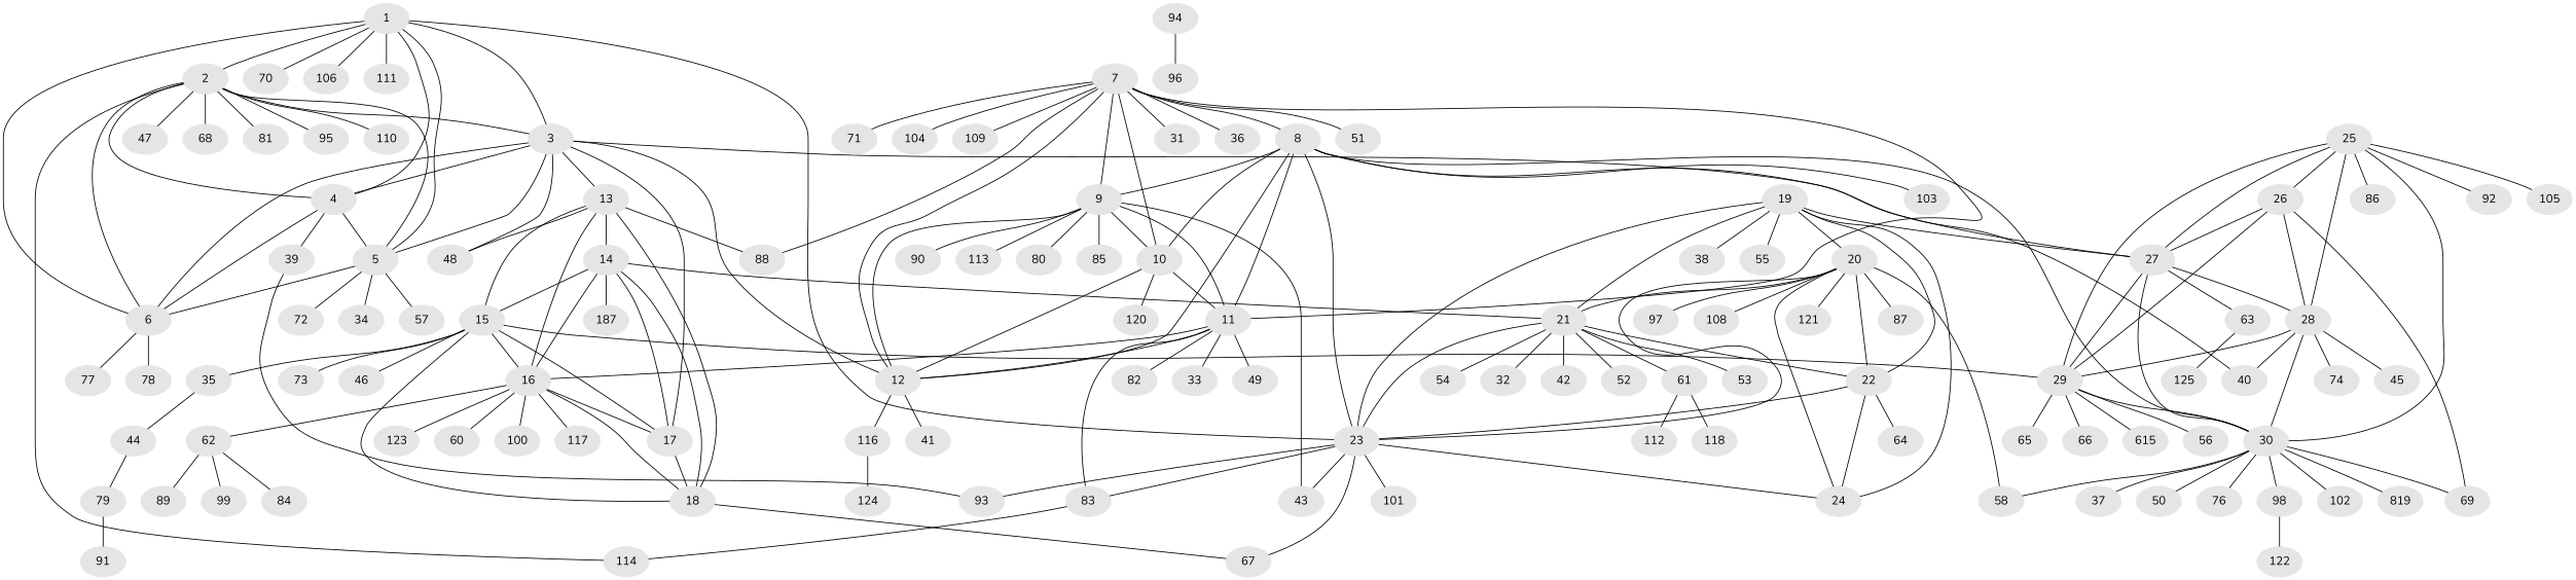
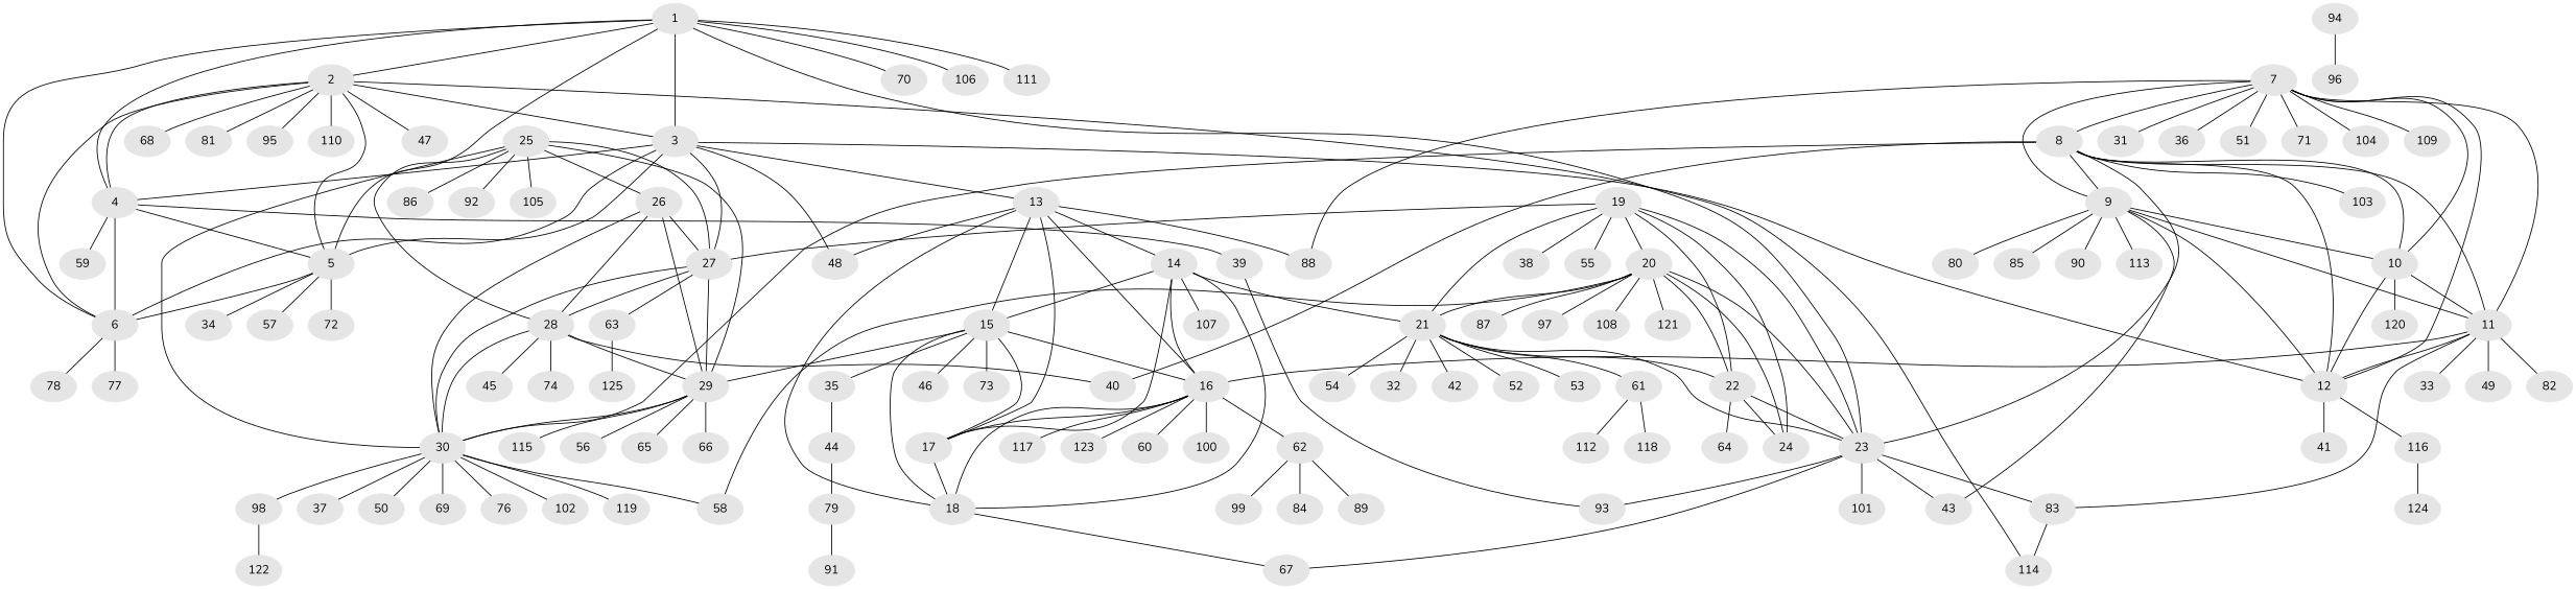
  graph {
    fontname=Nunito
    node [color=gray90 fontname=Nunito style=filled]
    edge [fontname=Nunito]
    1
    2
    3
    4
    5
    6
    23
    70
    106
    111
    47
    68
    81
    95
    110
    114
    12
    13
    27
    48
    39
+   59
    34
    57
    72
    77
    78
    43
    83
    67
    24
    93
    101
    41
    116
    88
    16
    14
    15
    17
    18
    30
    29
    28
    63
    7
    8
    9
    10
    11
    31
    36
    51
    71
    104
    109
    40
    103
    80
    85
    90
    113
    120
    33
    49
    82
    58
    37
    50
    69
    76
    98
    102
-   119 [label=819]
+   119
    60
    62
    100
    117
    123
    124
    21
-   107 [label=187]
+   107
    35
    46
    73
    22
    32
    42
    52
    53
    54
    61
    56
    65
    66
-   115 [label=615]
+   115
    44
    84
    89
    99
    19
    20
    38
    55
    87
    97
    108
    121
    64
    112
    118
    25
    26
    86
    92
    105
    45
    74
    125
    122
    79
    91
    94
    96
    1 -- 2
    1 -- 3
    1 -- 4
    1 -- 5
    1 -- 6
    1 -- 23
    1 -- 70
    1 -- 106
    1 -- 111
    2 -- 3
    2 -- 4
    2 -- 5
    2 -- 6
    2 -- 47
    2 -- 68
    2 -- 81
    2 -- 95
    2 -- 110
    2 -- 114
    3 -- 4
    3 -- 5
    3 -- 6
    3 -- 12
    3 -- 13
    3 -- 27
    3 -- 48
    4 -- 5
    4 -- 6
    4 -- 39
+   4 -- 59
    5 -- 6
    5 -- 34
    5 -- 57
    5 -- 72
    6 -- 77
    6 -- 78
    23 -- 43
    23 -- 83
    23 -- 67
-   23 -- 24
    23 -- 93
    23 -- 101
    12 -- 41
    12 -- 116
    13 -- 48
    13 -- 88
    13 -- 16
    13 -- 14
    13 -- 15
-   3 -- 17
+   13 -- 17
    13 -- 18
    27 -- 30
    27 -- 29
    27 -- 28
    27 -- 63
    39 -- 93
    83 -- 114
    116 -- 124
    16 -- 17
    16 -- 18
    16 -- 60
    16 -- 62
    16 -- 100
    16 -- 117
    16 -- 123
    14 -- 16
    14 -- 15
    14 -- 17
    14 -- 18
    14 -- 21
    14 -- 107
    15 -- 16
    15 -- 17
    15 -- 18
    15 -- 29
    15 -- 35
    15 -- 46
    15 -- 73
    17 -- 18
    18 -- 67
    30 -- 58
    30 -- 37
    30 -- 50
    30 -- 69
    30 -- 76
    30 -- 98
    30 -- 102
    30 -- 119
    29 -- 30
    29 -- 56
    29 -- 65
    29 -- 66
    29 -- 115
    28 -- 30
    28 -- 29
    28 -- 40
    28 -- 45
    28 -- 74
    63 -- 125
    7 -- 12
    7 -- 88
    7 -- 8
    7 -- 9
    7 -- 10
    7 -- 11
    7 -- 31
    7 -- 36
    7 -- 51
    7 -- 71
    7 -- 104
    7 -- 109
    8 -- 23
    8 -- 12
    8 -- 30
    8 -- 9
    8 -- 10
    8 -- 11
    8 -- 40
    8 -- 103
    9 -- 12
    9 -- 43
    9 -- 10
    9 -- 11
    9 -- 80
    9 -- 85
    9 -- 90
    9 -- 113
    10 -- 12
    10 -- 11
    10 -- 120
    11 -- 12
    11 -- 83
    11 -- 16
    11 -- 33
    11 -- 49
    11 -- 82
    98 -- 122
    62 -- 84
    62 -- 89
    62 -- 99
    21 -- 23
    21 -- 22
    21 -- 32
    21 -- 42
    21 -- 52
    21 -- 53
    21 -- 54
    21 -- 61
    35 -- 44
    22 -- 23
    22 -- 24
    22 -- 64
    61 -- 112
    61 -- 118
    44 -- 79
    19 -- 23
    19 -- 27
    19 -- 24
    19 -- 21
    19 -- 22
    19 -- 20
    19 -- 38
    19 -- 55
    20 -- 23
    20 -- 24
    20 -- 58
    20 -- 21
    20 -- 22
    20 -- 87
    20 -- 97
    20 -- 108
    20 -- 121
    25 -- 27
    25 -- 30
    25 -- 29
    25 -- 28
    25 -- 26
    25 -- 86
    25 -- 92
    25 -- 105
    26 -- 27
-   26 -- 69
+   26 -- 30
    26 -- 29
    26 -- 28
    79 -- 91
    94 -- 96
  }
